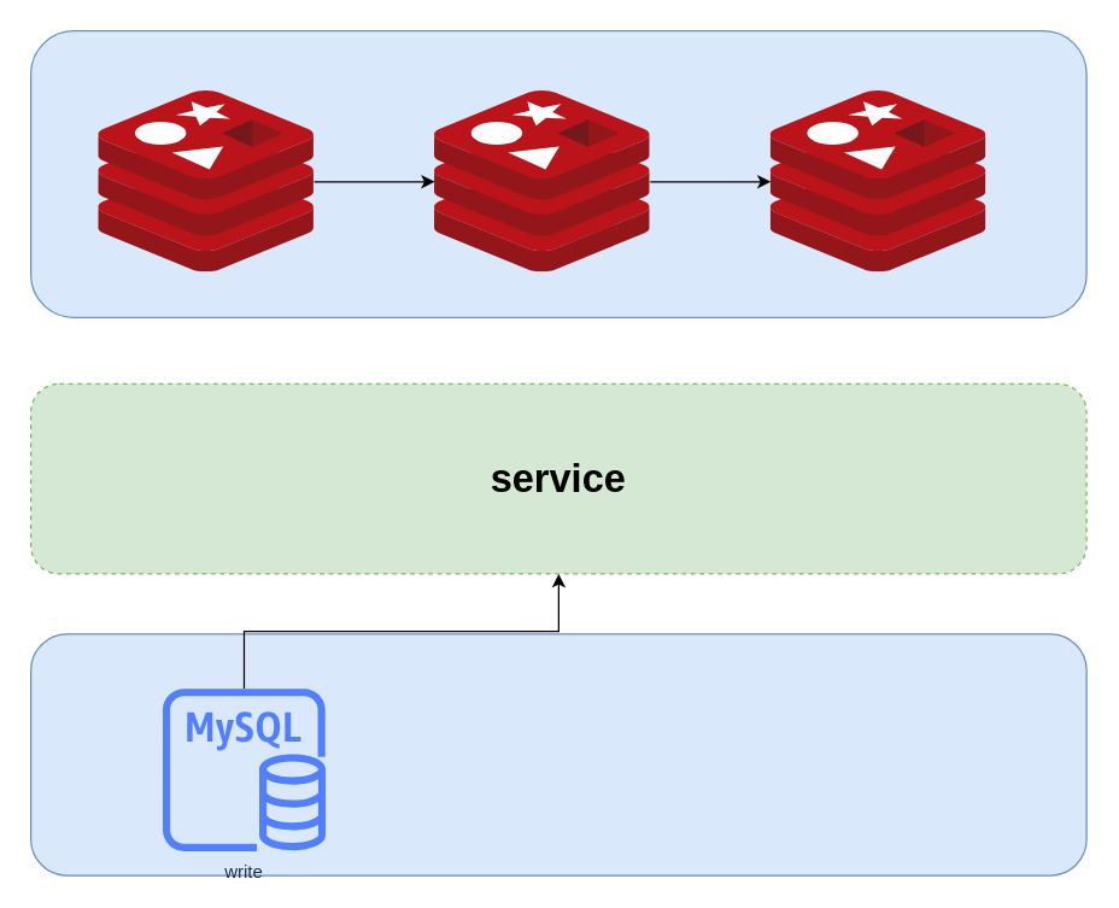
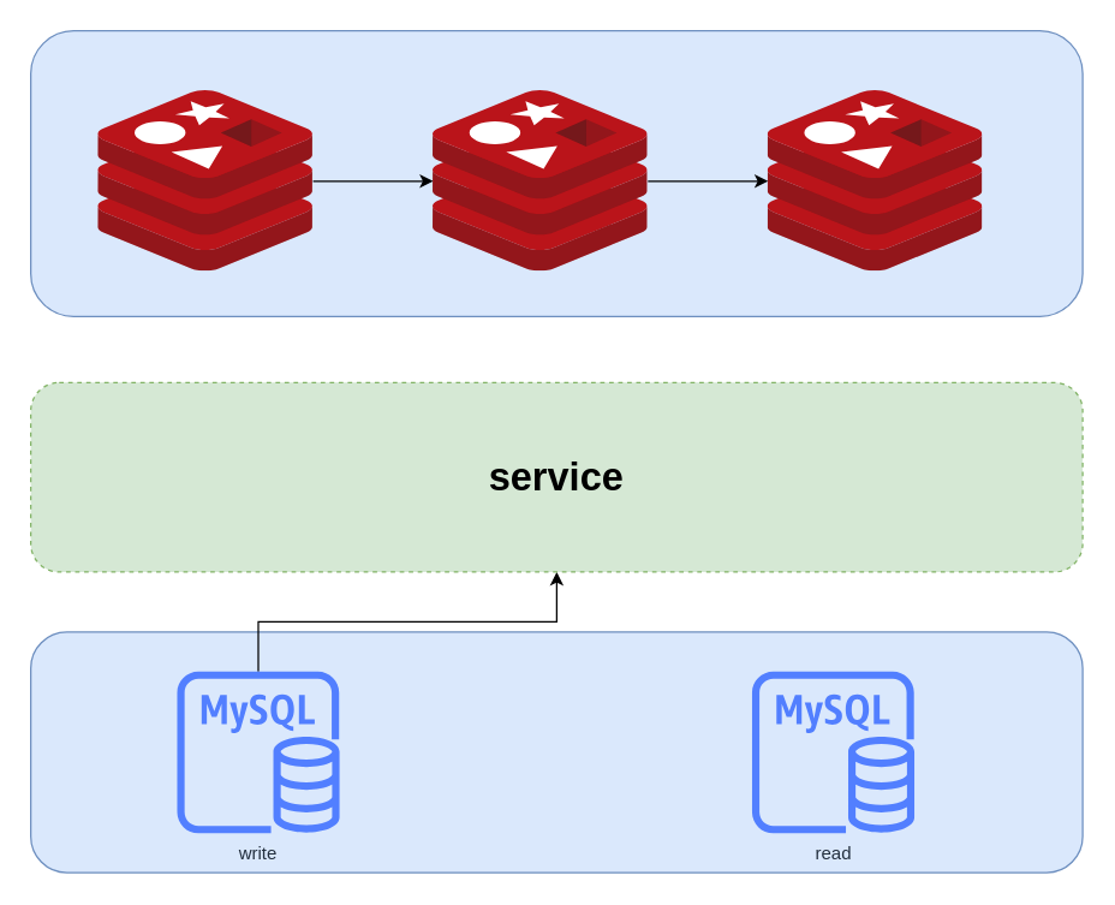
  <mxCell id="0" />
  <mxCell id="1" parent="0" />
  <mxCell id="2" value="" style="rounded=1;whiteSpace=wrap;html=1;fillColor=#dae8fc;strokeColor=#6c8ebf;" vertex="1" parent="1"><mxGeometry x="20" y="20" width="700" height="190" as="geometry" /></mxCell>
  <mxCell id="3" value="" style="rounded=1;whiteSpace=wrap;html=1;fillColor=#dae8fc;strokeColor=#6c8ebf;" vertex="1" parent="1"><mxGeometry x="20" y="420" width="700" height="160" as="geometry" /></mxCell>
  <mxCell id="4" value="" style="edgeStyle=orthogonalEdgeStyle;rounded=0;orthogonalLoop=1;jettySize=auto;html=1;" edge="1" parent="1" source="5" target="12"><mxGeometry relative="1" as="geometry" /></mxCell>
- <mxCell id="5" value="write" style="outlineConnect=0;fontColor=#232F3E;gradientColor=none;fillColor=#527FFF;strokeColor=none;dashed=0;verticalLabelPosition=bottom;verticalAlign=top;align=center;html=1;fontSize=12;fontStyle=0;aspect=fixed;pointerEvents=1;shape=mxgraph.aws4.rds_mysql_instance;" vertex="1" parent="1"><mxGeometry x="107.43" y="456" width="108" height="108" as="geometry" /></mxCell>
+ <mxCell id="5" value="write" style="outlineConnect=0;fontColor=#232F3E;gradientColor=none;fillColor=#527FFF;strokeColor=none;dashed=0;verticalLabelPosition=bottom;verticalAlign=top;align=center;html=1;fontSize=12;fontStyle=0;aspect=fixed;pointerEvents=1;shape=mxgraph.aws4.rds_mysql_instance;" vertex="1" parent="1"><mxGeometry x="117.43" y="446" width="108" height="108" as="geometry" /></mxCell>
+ <mxCell id="6" value="read" style="outlineConnect=0;fontColor=#232F3E;gradientColor=none;fillColor=#527FFF;strokeColor=none;dashed=0;verticalLabelPosition=bottom;verticalAlign=top;align=center;html=1;fontSize=12;fontStyle=0;aspect=fixed;pointerEvents=1;shape=mxgraph.aws4.rds_mysql_instance;" vertex="1" parent="1"><mxGeometry x="500" y="446" width="108" height="108" as="geometry" /></mxCell>
  <mxCell id="7" value="" style="edgeStyle=orthogonalEdgeStyle;rounded=0;orthogonalLoop=1;jettySize=auto;html=1;" edge="1" parent="1" source="8" target="10"><mxGeometry relative="1" as="geometry" /></mxCell>
  <mxCell id="8" value="" style="aspect=fixed;html=1;points=[];align=center;image;fontSize=12;image=img/lib/mscae/Cache_Redis_Product.svg;" vertex="1" parent="1"><mxGeometry x="65" y="60" width="142.85" height="120" as="geometry" /></mxCell>
  <mxCell id="9" value="" style="edgeStyle=orthogonalEdgeStyle;rounded=0;orthogonalLoop=1;jettySize=auto;html=1;" edge="1" parent="1" source="10" target="11"><mxGeometry relative="1" as="geometry" /></mxCell>
  <mxCell id="10" value="" style="aspect=fixed;html=1;points=[];align=center;image;fontSize=12;image=img/lib/mscae/Cache_Redis_Product.svg;" vertex="1" parent="1"><mxGeometry x="287.85" y="60" width="142.85" height="120" as="geometry" /></mxCell>
  <mxCell id="11" value="" style="aspect=fixed;html=1;points=[];align=center;image;fontSize=12;image=img/lib/mscae/Cache_Redis_Product.svg;" vertex="1" parent="1"><mxGeometry x="510.7" y="60" width="142.85" height="120" as="geometry" /></mxCell>
  <mxCell id="12" value="&lt;h1&gt;service&lt;/h1&gt;" style="rounded=1;whiteSpace=wrap;html=1;fillColor=#d5e8d4;strokeColor=#82b366;fontSize=13;dashed=1;" vertex="1" parent="1"><mxGeometry x="20" y="254" width="700" height="126" as="geometry" /></mxCell>
